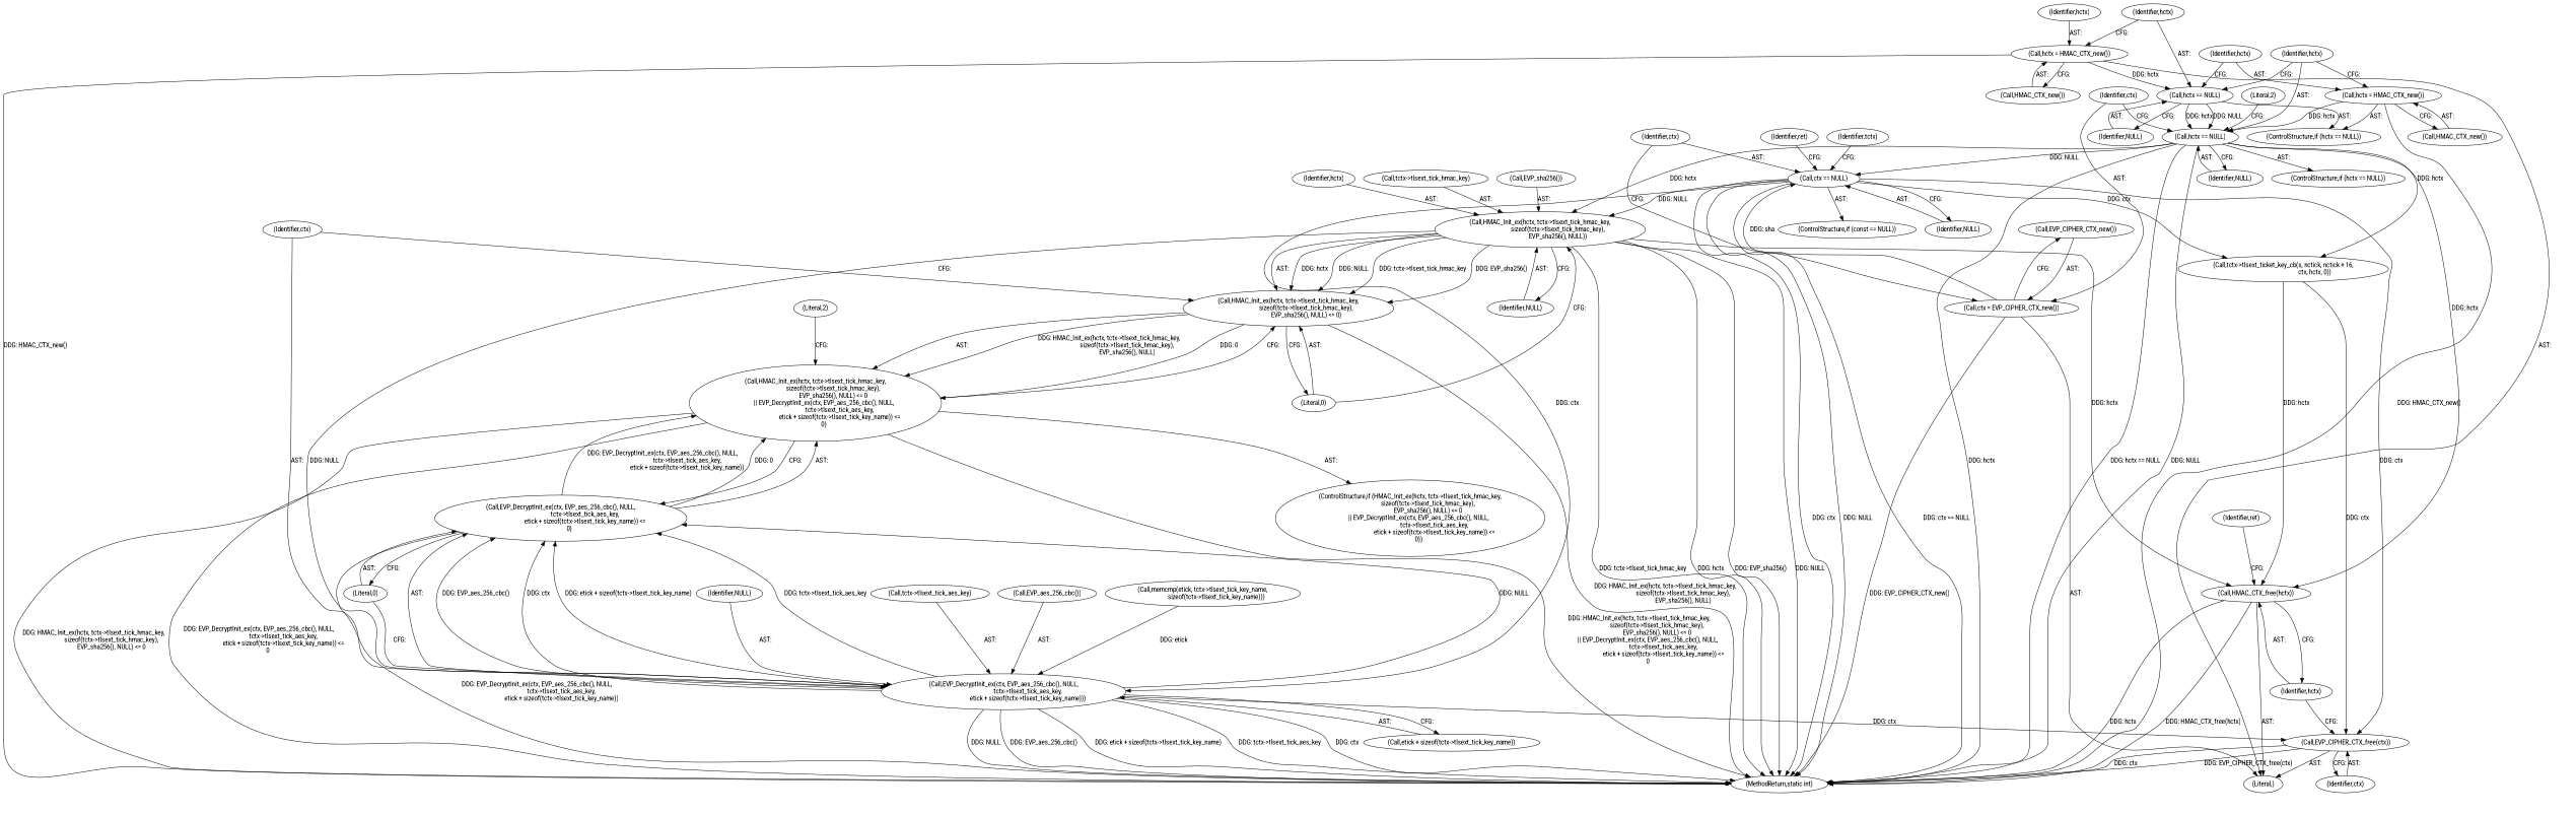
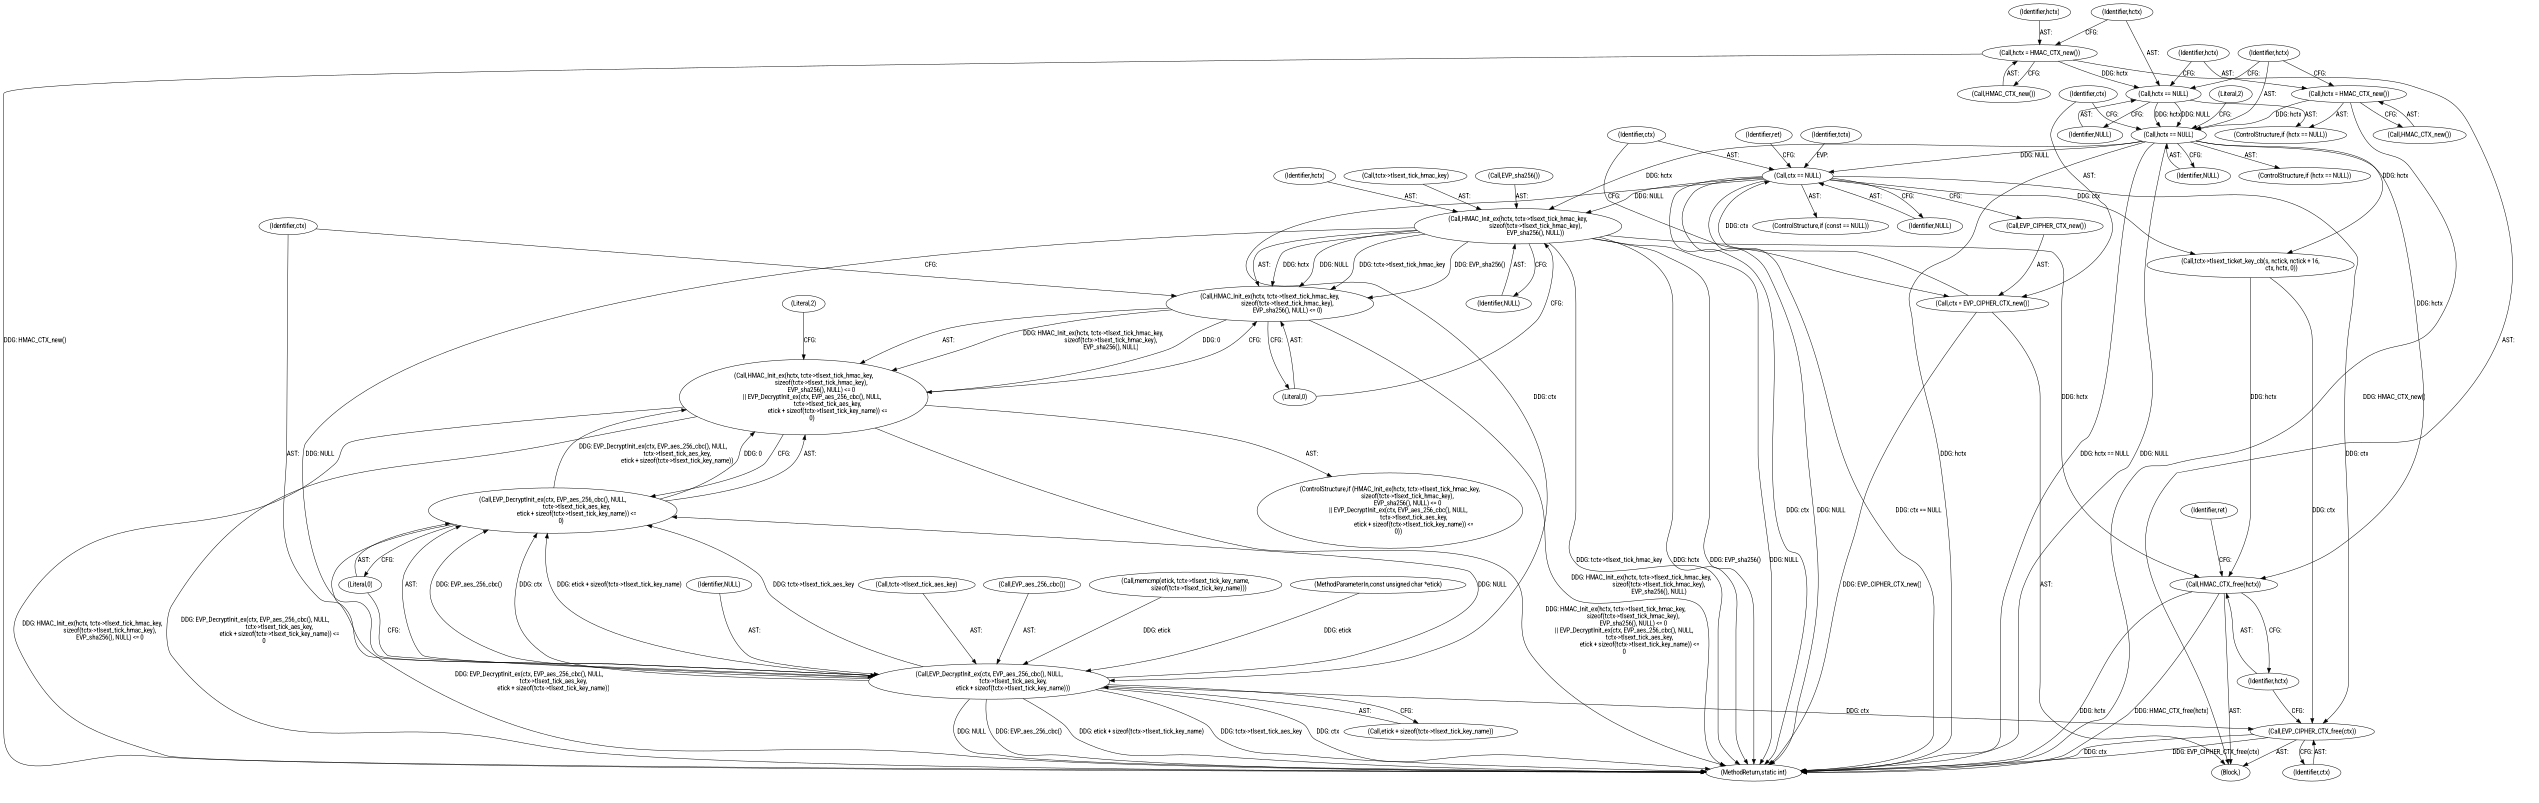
  digraph {
    fontname="Roboto Condensed"
    node [fontname="Roboto Condensed"]
    edge [fontname="Roboto Condensed"]
    n1 [label="(Call,HMAC_Init_ex(hctx, tctx->tlsext_tick_hmac_key,\n                         sizeof(tctx->tlsext_tick_hmac_key),\n                         EVP_sha256(), NULL))"]
    n2 [label="(Call,HMAC_Init_ex(hctx, tctx->tlsext_tick_hmac_key,\n                         sizeof(tctx->tlsext_tick_hmac_key),\n                         EVP_sha256(), NULL) <= 0)"]
    n3 [label="(Call,EVP_DecryptInit_ex(ctx, EVP_aes_256_cbc(), NULL,\n                                  tctx->tlsext_tick_aes_key,\n                                  etick + sizeof(tctx->tlsext_tick_key_name)))"]
    n4 [label="(Call,HMAC_CTX_free(hctx))"]
    n5 [label="(Identifier,NULL)"]
    n6 [label="(MethodReturn,static int)"]
    n7 [label="(Call,HMAC_Init_ex(hctx, tctx->tlsext_tick_hmac_key,\n                         sizeof(tctx->tlsext_tick_hmac_key),\n                         EVP_sha256(), NULL) <= 0\n            || EVP_DecryptInit_ex(ctx, EVP_aes_256_cbc(), NULL,\n                                  tctx->tlsext_tick_aes_key,\n                                  etick + sizeof(tctx->tlsext_tick_key_name)) <=\n            0)"]
    n8 [label="(Literal,0)"]
    n9 [label="(Call,EVP_CIPHER_CTX_free(ctx))"]
    n10 [label="(Call,EVP_DecryptInit_ex(ctx, EVP_aes_256_cbc(), NULL,\n                                  tctx->tlsext_tick_aes_key,\n                                  etick + sizeof(tctx->tlsext_tick_key_name)) <=\n            0)"]
    n11 [label="(Call,etick + sizeof(tctx->tlsext_tick_key_name))"]
-   n12 [label="(Literal,)"]
+   n12 [label="(Block,)"]
    n13 [label="(Identifier,hctx)"]
    n14 [label="(Call,hctx == NULL)"]
    n15 [label="(Call,ctx == NULL)"]
    n16 [label="(ControlStructure,if (hctx == NULL))"]
    n17 [label="(Identifier,NULL)"]
    n18 [label="(Call,tctx->tlsext_ticket_key_cb(s, nctick, nctick + 16,\n                                            ctx, hctx, 0))"]
    n19 [label="(ControlStructure,if (const == NULL))"]
    n20 [label="(Identifier,NULL)"]
    n21 [label="(Call,hctx == NULL)"]
    n22 [label="(Identifier,NULL)"]
    n23 [label="(ControlStructure,if (hctx == NULL))"]
    n24 [label="(Call,hctx = HMAC_CTX_new())"]
    n25 [label="(Call,HMAC_CTX_new())"]
    n26 [label="(Call,hctx = HMAC_CTX_new())"]
    n27 [label="(Call,HMAC_CTX_new())"]
    n28 [label="(Identifier,ctx)"]
    n29 [label="(Call,ctx = EVP_CIPHER_CTX_new())"]
    n30 [label="(Call,EVP_CIPHER_CTX_new())"]
    n31 [label="(ControlStructure,if (HMAC_Init_ex(hctx, tctx->tlsext_tick_hmac_key,\n                         sizeof(tctx->tlsext_tick_hmac_key),\n                         EVP_sha256(), NULL) <= 0\n            || EVP_DecryptInit_ex(ctx, EVP_aes_256_cbc(), NULL,\n                                  tctx->tlsext_tick_aes_key,\n                                  etick + sizeof(tctx->tlsext_tick_key_name)) <=\n            0))"]
    n32 [label="(Literal,0)"]
    n33 [label="(Identifier,NULL)"]
    n34 [label="(Identifier,hctx)"]
    n35 [label="(Identifier,ctx)"]
    n36 [label="(Identifier,hctx)"]
    n37 [label="(Identifier,hctx)"]
    n38 [label="(Call,tctx->tlsext_tick_hmac_key)"]
    n39 [label="(Identifier,ret)"]
    n40 [label="(Call,EVP_sha256())"]
    n41 [label="(Identifier,ret)"]
    n42 [label="(Literal,2)"]
    n43 [label="(Identifier,ctx)"]
    n44 [label="(Identifier,hctx)"]
    n45 [label="(Identifier,hctx)"]
    n46 [label="(Call,tctx->tlsext_tick_aes_key)"]
    n47 [label="(Identifier,ctx)"]
    n48 [label="(Identifier,tctx)"]
    n49 [label="(Call,EVP_aes_256_cbc())"]
    n50 [label="(Call,memcmp(etick, tctx->tlsext_tick_key_name,\n                   sizeof(tctx->tlsext_tick_key_name)))"]
    n51 [label="(Literal,2)"]
+   n52 [label="(MethodParameterIn,const unsigned char *etick)"]
    n1 -> n2 [label="AST: "]
    n1 -> n2 [label="DDG: hctx"]
    n1 -> n2 [label="DDG: NULL"]
    n1 -> n2 [label="DDG: tctx->tlsext_tick_hmac_key"]
    n1 -> n2 [label="DDG: EVP_sha256()"]
    n1 -> n3 [label="DDG: NULL"]
    n1 -> n4 [label="DDG: hctx"]
    n1 -> n5 [label="CFG: "]
    n1 -> n6 [label="DDG: tctx->tlsext_tick_hmac_key"]
    n1 -> n6 [label="DDG: hctx"]
    n1 -> n6 [label="DDG: EVP_sha256()"]
    n1 -> n6 [label="DDG: NULL"]
    n2 -> n6 [label="DDG: HMAC_Init_ex(hctx, tctx->tlsext_tick_hmac_key,\n                         sizeof(tctx->tlsext_tick_hmac_key),\n                         EVP_sha256(), NULL)"]
    n2 -> n7 [label="AST: "]
    n2 -> n7 [label="DDG: HMAC_Init_ex(hctx, tctx->tlsext_tick_hmac_key,\n                         sizeof(tctx->tlsext_tick_hmac_key),\n                         EVP_sha256(), NULL)"]
    n2 -> n7 [label="DDG: 0"]
    n2 -> n8 [label="CFG: "]
    n3 -> n6 [label="DDG: EVP_aes_256_cbc()"]
    n3 -> n6 [label="DDG: etick + sizeof(tctx->tlsext_tick_key_name)"]
    n3 -> n6 [label="DDG: tctx->tlsext_tick_aes_key"]
    n3 -> n6 [label="DDG: ctx"]
    n3 -> n6 [label="DDG: NULL"]
    n3 -> n9 [label="DDG: ctx"]
    n3 -> n10 [label="AST: "]
    n3 -> n10 [label="DDG: EVP_aes_256_cbc()"]
    n3 -> n10 [label="DDG: ctx"]
    n3 -> n10 [label="DDG: etick + sizeof(tctx->tlsext_tick_key_name)"]
    n3 -> n10 [label="DDG: tctx->tlsext_tick_aes_key"]
    n3 -> n10 [label="DDG: NULL"]
    n3 -> n11 [label="CFG: "]
    n4 -> n6 [label="DDG: hctx"]
    n4 -> n6 [label="DDG: HMAC_CTX_free(hctx)"]
    n4 -> n12 [label="AST: "]
    n4 -> n13 [label="CFG: "]
    n5 -> n1 [label="AST: "]
    n7 -> n2 [label="CFG: "]
    n7 -> n6 [label="DDG: HMAC_Init_ex(hctx, tctx->tlsext_tick_hmac_key,\n                         sizeof(tctx->tlsext_tick_hmac_key),\n                         EVP_sha256(), NULL) <= 0\n            || EVP_DecryptInit_ex(ctx, EVP_aes_256_cbc(), NULL,\n                                  tctx->tlsext_tick_aes_key,\n                                  etick + sizeof(tctx->tlsext_tick_key_name)) <=\n            0"]
    n7 -> n6 [label="DDG: HMAC_Init_ex(hctx, tctx->tlsext_tick_hmac_key,\n                         sizeof(tctx->tlsext_tick_hmac_key),\n                         EVP_sha256(), NULL) <= 0"]
    n7 -> n6 [label="DDG: EVP_DecryptInit_ex(ctx, EVP_aes_256_cbc(), NULL,\n                                  tctx->tlsext_tick_aes_key,\n                                  etick + sizeof(tctx->tlsext_tick_key_name)) <=\n            0"]
    n7 -> n10 [label="CFG: "]
    n7 -> n31 [label="AST: "]
    n8 -> n1 [label="CFG: "]
    n8 -> n2 [label="AST: "]
    n9 -> n6 [label="DDG: EVP_CIPHER_CTX_free(ctx)"]
    n9 -> n6 [label="DDG: ctx"]
    n9 -> n12 [label="AST: "]
    n9 -> n28 [label="CFG: "]
    n10 -> n6 [label="DDG: EVP_DecryptInit_ex(ctx, EVP_aes_256_cbc(), NULL,\n                                  tctx->tlsext_tick_aes_key,\n                                  etick + sizeof(tctx->tlsext_tick_key_name))"]
    n10 -> n7 [label="AST: "]
    n10 -> n7 [label="DDG: EVP_DecryptInit_ex(ctx, EVP_aes_256_cbc(), NULL,\n                                  tctx->tlsext_tick_aes_key,\n                                  etick + sizeof(tctx->tlsext_tick_key_name))"]
    n10 -> n7 [label="DDG: 0"]
    n10 -> n32 [label="CFG: "]
    n11 -> n3 [label="AST: "]
    n13 -> n4 [label="AST: "]
    n13 -> n9 [label="CFG: "]
    n14 -> n1 [label="DDG: hctx"]
    n14 -> n4 [label="DDG: hctx"]
    n14 -> n6 [label="DDG: hctx"]
    n14 -> n6 [label="DDG: hctx == NULL"]
    n14 -> n6 [label="DDG: NULL"]
    n14 -> n15 [label="DDG: NULL"]
    n14 -> n16 [label="AST: "]
    n14 -> n17 [label="CFG: "]
    n14 -> n18 [label="DDG: hctx"]
    n15 -> n1 [label="DDG: NULL"]
    n15 -> n3 [label="DDG: ctx"]
    n15 -> n6 [label="DDG: ctx"]
    n15 -> n6 [label="DDG: NULL"]
    n15 -> n6 [label="DDG: ctx == NULL"]
    n15 -> n9 [label="DDG: ctx"]
    n15 -> n18 [label="DDG: ctx"]
    n15 -> n19 [label="AST: "]
    n15 -> n20 [label="CFG: "]
    n17 -> n14 [label="AST: "]
    n18 -> n4 [label="DDG: hctx"]
    n18 -> n9 [label="DDG: ctx"]
    n20 -> n15 [label="AST: "]
    n21 -> n14 [label="DDG: hctx"]
    n21 -> n14 [label="DDG: NULL"]
    n21 -> n22 [label="CFG: "]
    n21 -> n23 [label="AST: "]
    n22 -> n21 [label="AST: "]
    n24 -> n6 [label="DDG: HMAC_CTX_new()"]
    n24 -> n12 [label="AST: "]
    n24 -> n21 [label="DDG: hctx"]
    n24 -> n25 [label="CFG: "]
    n25 -> n24 [label="AST: "]
    n26 -> n6 [label="DDG: HMAC_CTX_new()"]
    n26 -> n14 [label="DDG: hctx"]
    n26 -> n23 [label="AST: "]
    n26 -> n27 [label="CFG: "]
    n27 -> n26 [label="AST: "]
    n28 -> n9 [label="AST: "]
    n29 -> n6 [label="DDG: EVP_CIPHER_CTX_new()"]
    n29 -> n12 [label="AST: "]
-   n29 -> n15 [label="DDG: sha"]
-   n29 -> n30 [label="CFG: "]
+   n29 -> n15 [label="DDG: ctx"]
+   n15 -> n30 [label="CFG: "]
    n30 -> n29 [label="AST: "]
    n32 -> n3 [label="CFG: "]
    n32 -> n10 [label="AST: "]
    n33 -> n3 [label="AST: "]
    n34 -> n21 [label="AST: "]
    n34 -> n24 [label="CFG: "]
    n35 -> n2 [label="CFG: "]
    n35 -> n3 [label="AST: "]
    n36 -> n24 [label="AST: "]
    n37 -> n21 [label="CFG: "]
    n37 -> n26 [label="AST: "]
    n38 -> n1 [label="AST: "]
    n39 -> n15 [label="CFG: "]
    n40 -> n1 [label="AST: "]
    n41 -> n4 [label="CFG: "]
    n42 -> n7 [label="CFG: "]
    n43 -> n15 [label="AST: "]
    n43 -> n29 [label="CFG: "]
    n44 -> n14 [label="AST: "]
    n44 -> n21 [label="CFG: "]
    n44 -> n26 [label="CFG: "]
    n45 -> n1 [label="AST: "]
    n46 -> n3 [label="AST: "]
    n47 -> n14 [label="CFG: "]
    n47 -> n29 [label="AST: "]
-   n48 -> n15 [label="CFG: "]
+   n48 -> n15 [label="EVP: "]
    n49 -> n3 [label="AST: "]
    n50 -> n3 [label="DDG: etick"]
    n51 -> n14 [label="CFG: "]
+   n52 -> n3 [label="DDG: etick"]
  }
